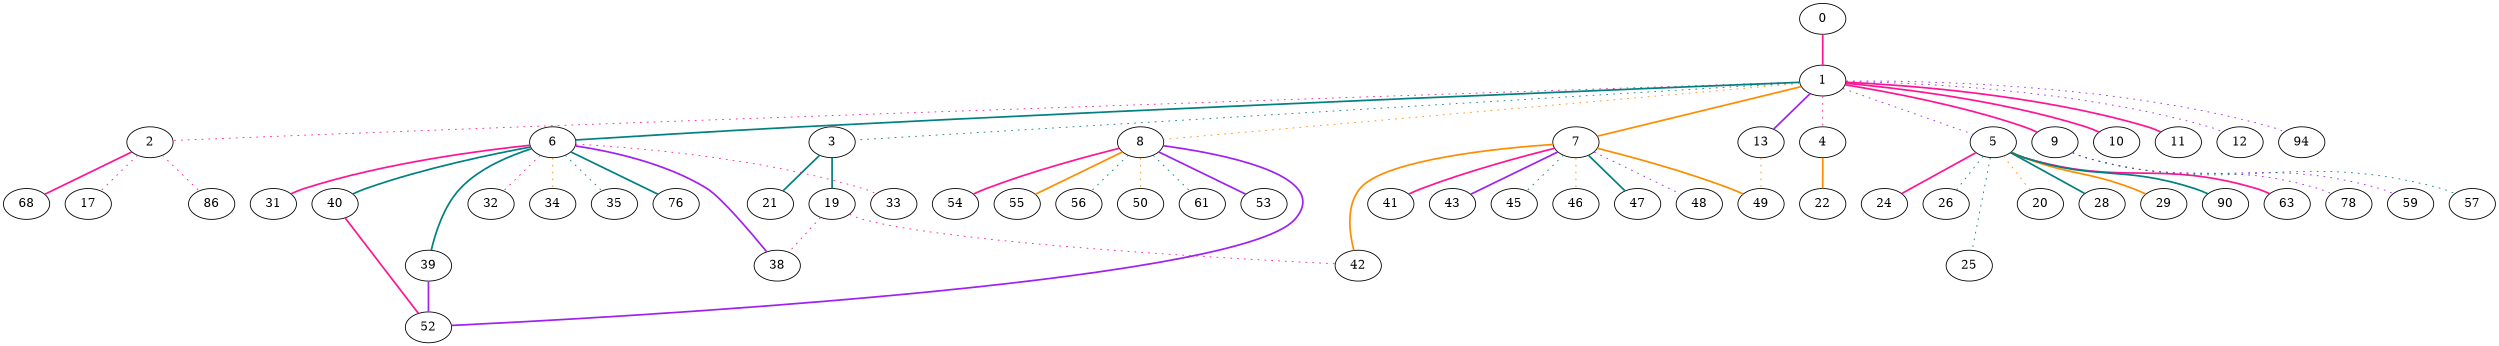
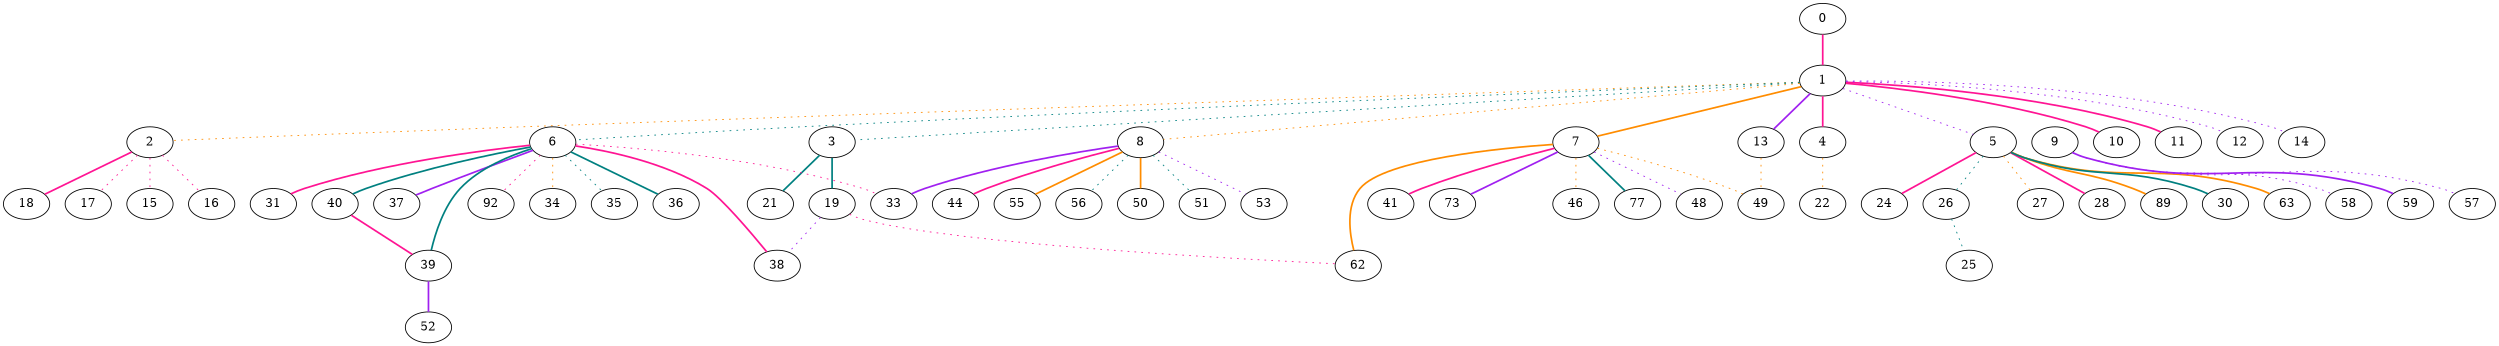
  graph {
    edge [color=deeppink style=bold]
    0
    1
    2
    3
    4
    5
    6
    7
    8
    9
    10
    11
    12
    13
-   14 [label=94]
-   16 [label=86]
-   18 [label=68]
+   14
+   16
+   18
    17
+   15
    19
    21
    22
    n23 [label=63]
    24
    25
    26
-   27 [label=20]
+   27
    28
-   29
-   30 [label=90]
-   32
+   29 [label=89]
+   30
+   32 [label=92]
    34
    35
-   36 [label=76]
+   36
+   37
    38
    33
    40
    39
    31
    41
-   42
-   43
-   45
+   42 [label=62]
+   43 [label=73]
    46
-   47
+   47 [label=77]
    48
    49
    50
-   51 [label=61]
+   51
    52
    53
-   54
+   54 [label=44]
    55
    56
-   58 [label=78]
+   58
    59
    57
    0 -- 1
-   1 -- 2 [style=dotted]
+   1 -- 2 [color=darkorange style=dotted]
    1 -- 3 [color=teal style=dotted]
-   1 -- 4 [style=dotted]
+   1 -- 4
    1 -- 5 [color=purple style=dotted]
-   1 -- 6 [color=teal]
+   1 -- 6 [color=teal style=dotted]
    1 -- 7 [color=darkorange]
    1 -- 8 [color=darkorange style=dotted]
-   1 -- 9
    1 -- 10
    1 -- 11
    1 -- 12 [color=purple style=dotted]
    1 -- 13 [color=purple]
    1 -- 14 [color=purple style=dotted]
    2 -- 16 [style=dotted]
    2 -- 18
    2 -- 17 [style=dotted]
+   2 -- 15 [style=dotted]
    3 -- 19 [color=teal]
    3 -- 21 [color=teal]
-   4 -- 22 [color=darkorange]
-   5 -- n23
+   4 -- 22 [color=darkorange style=dotted]
+   5 -- n23 [color=darkorange]
    5 -- 24
-   5 -- 25 [color=teal style=dotted]
+   26 -- 25 [color=teal style=dotted]
    5 -- 26 [color=teal style=dotted]
    5 -- 27 [color=darkorange style=dotted]
-   5 -- 28 [color=teal]
+   5 -- 28
    5 -- 29 [color=darkorange]
    5 -- 30 [color=teal]
    6 -- 32 [style=dotted]
    6 -- 34 [color=darkorange style=dotted]
    6 -- 35 [color=teal style=dotted]
    6 -- 36 [color=teal]
-   6 -- 38 [color=purple]
+   6 -- 37 [color=purple]
+   6 -- 38
    6 -- 33 [style=dotted]
    6 -- 40 [color=teal]
    6 -- 39 [color=teal]
    6 -- 31
    7 -- 41
    7 -- 42 [color=darkorange]
    7 -- 43 [color=purple]
-   7 -- 45 [color=teal style=dotted]
    7 -- 46 [color=darkorange style=dotted]
    7 -- 47 [color=teal]
    7 -- 48 [color=purple style=dotted]
-   7 -- 49 [color=darkorange]
-   8 -- 50 [color=darkorange style=dotted]
+   7 -- 49 [color=darkorange style=dotted]
+   8 -- 50 [color=darkorange]
    8 -- 51 [color=teal style=dotted]
-   8 -- 52 [color=purple]
-   8 -- 53 [color=purple]
+   8 -- 33 [color=purple]
+   8 -- 53 [color=purple style=dotted]
    8 -- 54
    8 -- 55 [color=darkorange]
    8 -- 56 [color=teal style=dotted]
    9 -- 58 [color=purple style=dotted]
-   9 -- 59 [color=purple style=dotted]
-   9 -- 57 [color=teal style=dotted]
+   9 -- 59 [color=purple]
+   9 -- 57 [color=purple style=dotted]
    13 -- 49 [color=darkorange style=dotted]
-   19 -- 38 [style=dotted]
+   19 -- 38 [color=purple style=dotted]
    19 -- 42 [style=dotted]
-   40 -- 52
+   40 -- 39
    39 -- 52 [color=purple]
  }
